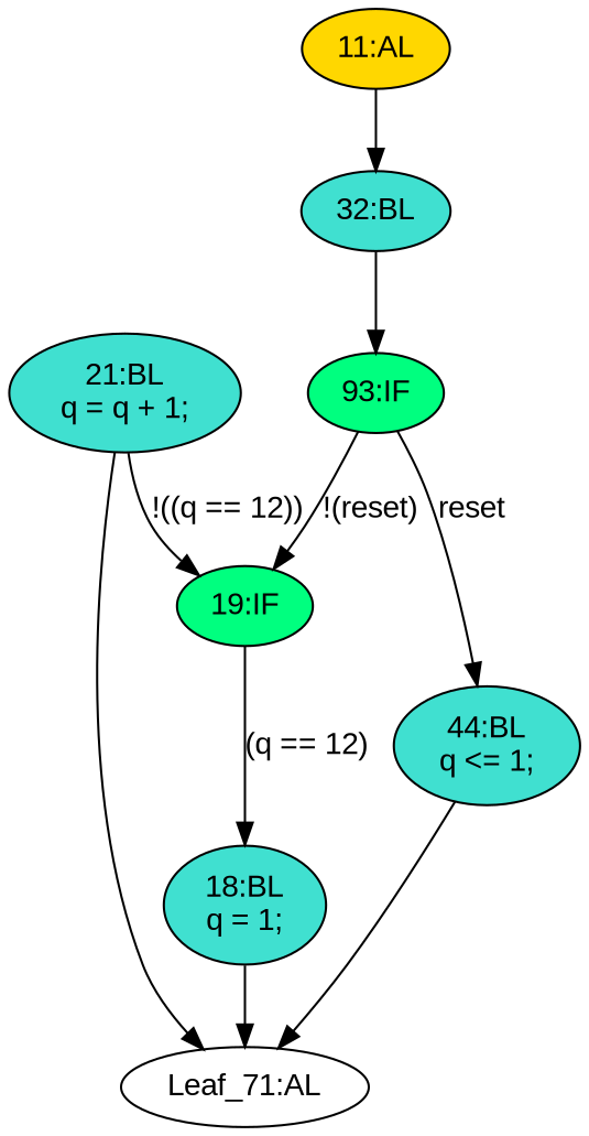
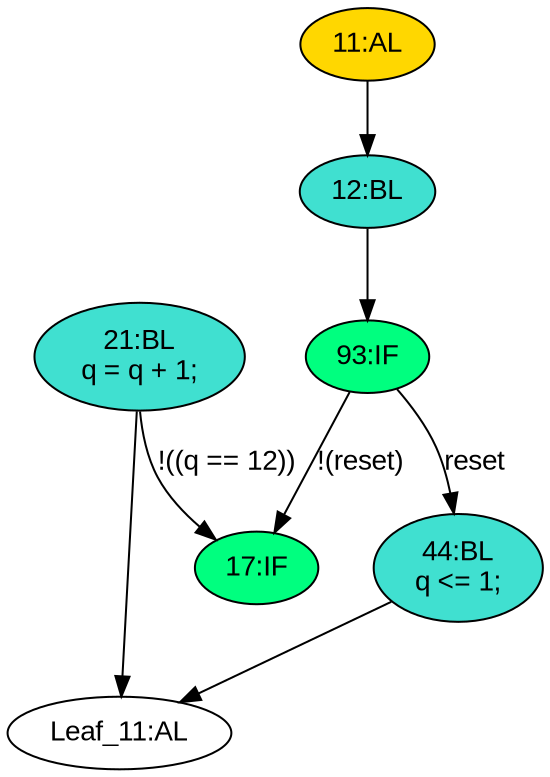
  strict digraph {
    fontname="Liberation Sans"
    node [fillcolor=turquoise fontname="Liberation Sans" statements="[]" style=filled typ=Block]
    edge [cond="[]" fontname="Liberation Sans" lineno=None]
-   n1 [ast="<pyverilog.vparser.ast.IfStatement object at 0x7ff3dd1974d0>" fillcolor=springgreen label="19:IF" typ=IfStatement]
-   n2 [ast="<pyverilog.vparser.ast.Block object at 0x7ff3dd197890>" label="18:BL\nq = 1;" statements="[<pyverilog.vparser.ast.BlockingSubstitution object at 0x7ff3dd1978d0>]"]
-   n3 [def_var="['q']" label="Leaf_71:AL" fillcolor="" statements="" style="" typ=""]
+   n1 [ast="<pyverilog.vparser.ast.IfStatement object at 0x7ff3dd1974d0>" fillcolor=springgreen label="17:IF" typ=IfStatement]
+   n3 [def_var="['q']" label="Leaf_11:AL" fillcolor="" statements="" style="" typ=""]
    n4 [ast="<pyverilog.vparser.ast.Block object at 0x7ff3dd197610>" label="21:BL\nq = q + 1;" statements="[<pyverilog.vparser.ast.BlockingSubstitution object at 0x7ff3dd197650>]"]
    n5 [ast="<pyverilog.vparser.ast.Block object at 0x7ff3dd197c50>" label="44:BL\nq <= 1;" statements="[<pyverilog.vparser.ast.NonblockingSubstitution object at 0x7ff3dd197ad0>]"]
    n6 [ast="<pyverilog.vparser.ast.IfStatement object at 0x7ff3dd197ed0>" fillcolor=springgreen label="93:IF" typ=IfStatement]
-   n7 [ast="<pyverilog.vparser.ast.Block object at 0x7ff3dd197e90>" label="32:BL"]
+   n7 [ast="<pyverilog.vparser.ast.Block object at 0x7ff3dd197e90>" label="12:BL"]
    n8 [ast="<pyverilog.vparser.ast.Always object at 0x7ff3dd197d10>" clk_sens=True fillcolor=gold label="11:AL" sens="['clk', 'reset']" typ=Always use_var="['reset', 'q']"]
-   n1 -> n2 [cond="['q']" label="(q == 12)" lineno=17]
-   n2 -> n3
    n4 -> n1 [cond="['q']" label="!((q == 12))" lineno=17]
    n4 -> n3
    n5 -> n3
    n6 -> n1 [cond="['reset']" label="!(reset)" lineno=13]
    n6 -> n5 [cond="['reset']" label=reset lineno=13]
    n7 -> n6
    n8 -> n7
  }
